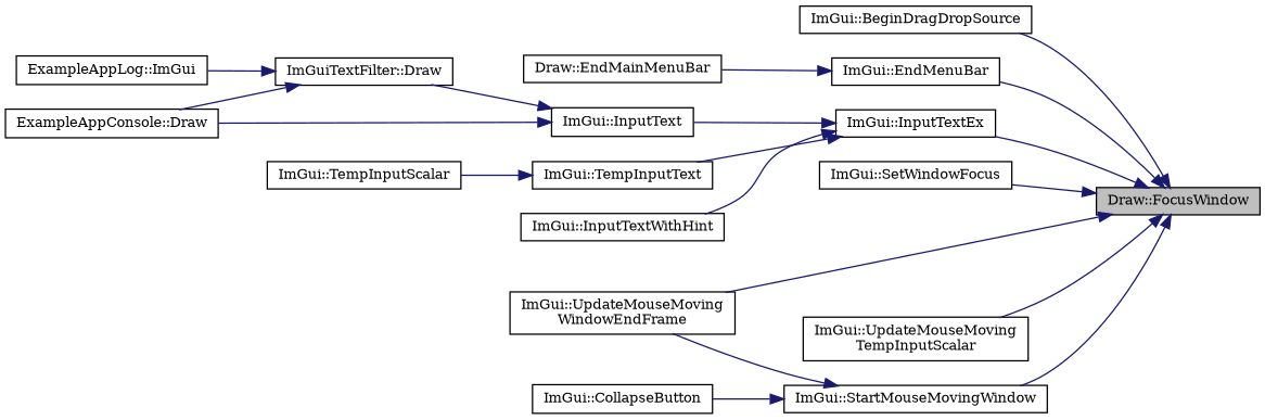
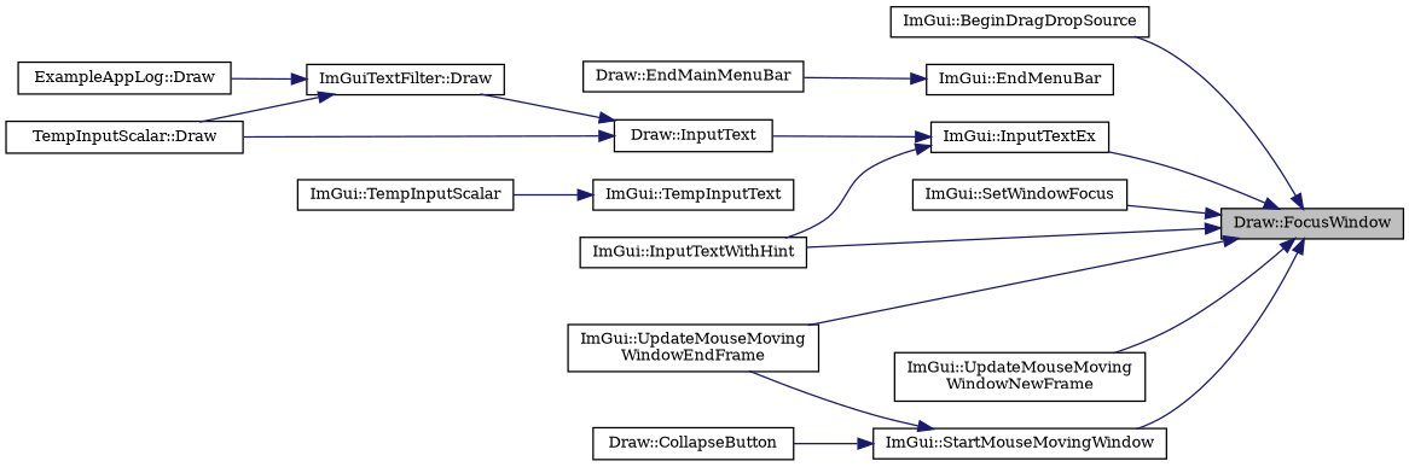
  digraph {
    fontname="DejaVu Serif"
    rankdir=RL
    node [color=black fillcolor=white fontname="DejaVu Serif" fontsize=10 shape=record style=filled]
    edge [color=midnightblue dir=back fontname="DejaVu Serif" fontsize=10 labelfontname=Helvetica labelfontsize=10 style=solid]
    n1 [fillcolor=grey75 fontcolor=black height=0.2 label="Draw::FocusWindow" width=0.4]
    n2 [height=0.2 label="ImGui::BeginDragDropSource" width=0.4]
    n3 [height=0.2 label="ImGui::EndMenuBar" width=0.4]
    n4 [height=0.2 label="ImGui::InputTextEx" width=0.4]
    n5 [height=0.2 label="ImGui::SetWindowFocus" width=0.4]
    n6 [height=0.2 label="ImGui::StartMouseMovingWindow" width=0.4]
    n7 [height=0.2 label="ImGui::UpdateMouseMoving\lWindowEndFrame" width=0.4]
-   n8 [height=0.2 label="ImGui::UpdateMouseMoving\lTempInputScalar" width=0.4]
+   n8 [height=0.2 label="ImGui::UpdateMouseMoving\lWindowNewFrame" width=0.4]
    n9 [height=0.2 label="Draw::EndMainMenuBar" width=0.4]
-   n10 [height=0.2 label="ImGui::InputText" width=0.4]
+   n10 [height=0.2 label="Draw::InputText" width=0.4]
    n11 [height=0.2 label="ImGui::InputTextWithHint" width=0.4]
    n12 [height=0.2 label="ImGui::TempInputText" width=0.4]
-   n13 [height=0.2 label="ImGui::CollapseButton" width=0.4]
+   n13 [height=0.2 label="Draw::CollapseButton" width=0.4]
    n14 [height=0.2 label="ImGuiTextFilter::Draw" width=0.4]
-   n15 [height=0.2 label="ExampleAppConsole::Draw" width=0.4]
+   n15 [height=0.2 label="TempInputScalar::Draw" width=0.4]
    n16 [height=0.2 label="ImGui::TempInputScalar" width=0.4]
-   n17 [height=0.2 label="ExampleAppLog::ImGui" width=0.4]
+   n17 [height=0.2 label="ExampleAppLog::Draw" width=0.4]
    n1 -> n2
-   n1 -> n3
+   n1 -> n11
    n1 -> n4
    n1 -> n5
    n1 -> n6
    n1 -> n7
    n1 -> n8
    n3 -> n9
    n4 -> n10
    n4 -> n11
-   n4 -> n12
    n6 -> n7
    n6 -> n13
    n10 -> n14
    n10 -> n15
    n12 -> n16
    n14 -> n15
    n14 -> n17
  }
